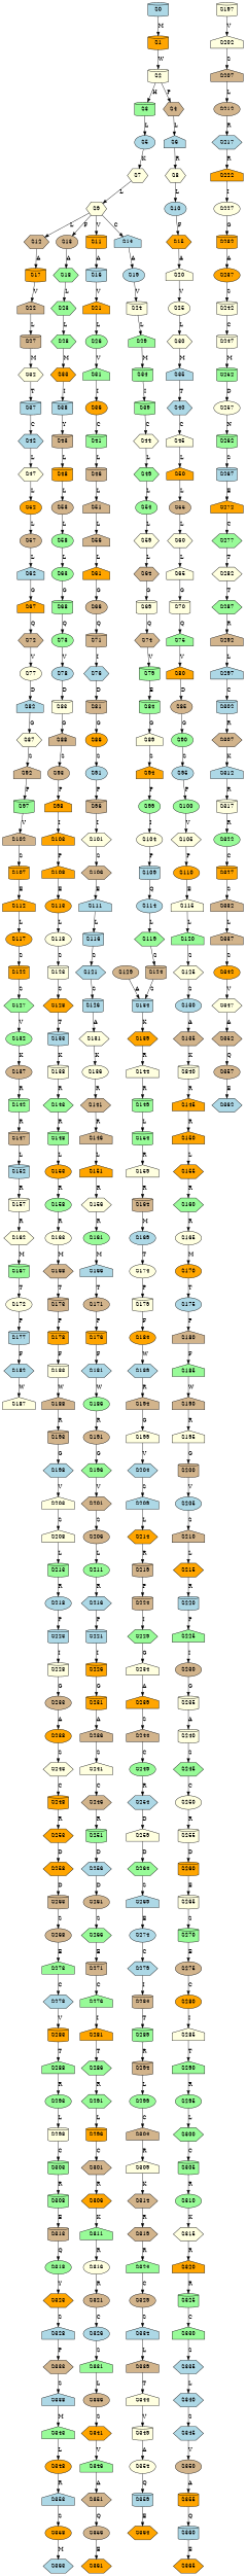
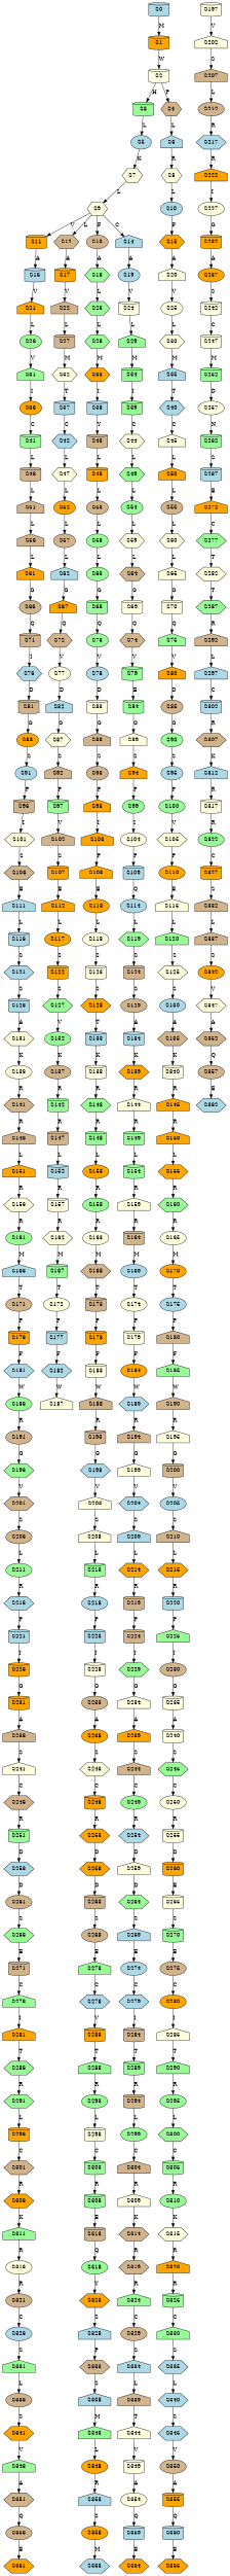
  strict digraph {
    node [fillcolor=tan shape=cylinder style=filled]
    S0 [fillcolor=lightblue]
    S1 [fillcolor=orange]
    S2 [fillcolor=lightyellow]
    S3 [fillcolor=palegreen]
    S4 [shape=hexagon]
    S5 [fillcolor=lightblue shape=ellipse]
    S6 [fillcolor=lightblue shape=house]
    S7 [fillcolor=lightyellow shape=hexagon]
    S8 [fillcolor=lightyellow shape=hexagon]
    S9 [fillcolor=lightyellow shape=hexagon]
    S10 [fillcolor=lightblue shape=ellipse]
    S11 [fillcolor=orange]
    S12 [shape=hexagon]
    S13 [shape=ellipse]
    S14 [fillcolor=lightblue shape=house]
    S15 [fillcolor=orange shape=hexagon]
    S16 [fillcolor=lightblue]
    S17 [fillcolor=orange]
    S18 [fillcolor=palegreen shape=hexagon]
    S19 [fillcolor=lightblue shape=ellipse]
    S20 [fillcolor=lightyellow shape=house]
    S21 [fillcolor=orange shape=house]
    S22 [shape=house]
    S23 [fillcolor=palegreen shape=hexagon]
    S24 [fillcolor=lightyellow]
    S25 [fillcolor=lightyellow shape=ellipse]
    S26 [fillcolor=palegreen shape=ellipse]
    S27
    S28 [fillcolor=palegreen shape=hexagon]
    S29 [fillcolor=palegreen shape=house]
    S30 [fillcolor=lightyellow shape=hexagon]
    S31 [fillcolor=palegreen shape=house]
    S32 [fillcolor=lightyellow shape=hexagon]
    S33 [fillcolor=orange shape=hexagon]
    S34 [fillcolor=palegreen]
    S35 [fillcolor=lightblue shape=house]
    S36 [fillcolor=orange shape=ellipse]
    S37 [fillcolor=lightblue]
    S38 [fillcolor=lightblue]
    S39 [fillcolor=palegreen]
    S40 [fillcolor=lightblue shape=hexagon]
    S41 [fillcolor=palegreen]
    S42 [fillcolor=lightblue shape=hexagon]
    S43
    S44 [fillcolor=lightyellow shape=hexagon]
    S45 [fillcolor=lightyellow shape=house]
    S46
    S47 [fillcolor=lightyellow shape=hexagon]
    S48 [fillcolor=orange]
    S49 [fillcolor=palegreen shape=hexagon]
    S50 [fillcolor=orange shape=house]
    S51 [shape=house]
    S52 [fillcolor=orange shape=ellipse]
    S53 [shape=ellipse]
    S54 [fillcolor=palegreen shape=ellipse]
    S55 [shape=ellipse]
    S56 [shape=house]
    S57 [shape=ellipse]
    S58 [fillcolor=palegreen shape=ellipse]
    S59 [fillcolor=lightyellow shape=hexagon]
    S60 [fillcolor=lightyellow shape=hexagon]
    S61 [fillcolor=orange shape=house]
    S62 [fillcolor=lightblue shape=house]
    S63 [fillcolor=palegreen shape=ellipse]
    S64 [shape=hexagon]
    S65 [fillcolor=lightyellow shape=house]
    S66 [shape=ellipse]
    S67 [fillcolor=orange shape=house]
    S68 [fillcolor=palegreen]
    S69 [fillcolor=lightyellow]
    S70 [fillcolor=lightyellow]
    S71
    S72 [shape=hexagon]
    S73 [fillcolor=palegreen shape=ellipse]
    S74 [shape=hexagon]
    S75 [fillcolor=palegreen shape=house]
    S76 [fillcolor=lightblue shape=hexagon]
    S77 [fillcolor=lightyellow shape=ellipse]
    S78 [fillcolor=lightblue shape=ellipse]
    S79 [fillcolor=palegreen]
    S80 [fillcolor=orange shape=house]
    S81
    S82 [fillcolor=lightblue shape=house]
    S83 [fillcolor=lightyellow]
    S84 [fillcolor=palegreen]
    S85 [shape=ellipse]
    S86 [fillcolor=orange shape=ellipse]
    S87 [fillcolor=lightyellow shape=hexagon]
    S88 [shape=house]
    S89 [fillcolor=lightyellow shape=house]
    S90 [fillcolor=palegreen shape=ellipse]
    S91 [fillcolor=lightblue shape=ellipse]
    S92 [shape=house]
    S93 [shape=ellipse]
    S94 [fillcolor=orange shape=house]
    S95 [fillcolor=lightblue shape=ellipse]
    S96
    S97 [fillcolor=palegreen]
    S98 [fillcolor=orange shape=house]
    S99 [fillcolor=palegreen shape=ellipse]
    S100 [fillcolor=palegreen shape=ellipse]
    S101 [fillcolor=lightyellow shape=hexagon]
    S102 [shape=house]
    S103 [fillcolor=orange shape=house]
    S104 [fillcolor=lightyellow shape=ellipse]
    S105 [fillcolor=lightyellow shape=hexagon]
    S106 [shape=hexagon]
    S107 [fillcolor=orange]
    S108 [fillcolor=orange shape=house]
    S109 [fillcolor=lightblue]
    S110 [fillcolor=orange shape=ellipse]
    S111 [fillcolor=lightblue shape=house]
    S112 [fillcolor=orange shape=house]
    S113 [fillcolor=orange shape=ellipse]
    S114 [fillcolor=lightblue shape=ellipse]
    S115 [fillcolor=lightyellow shape=house]
    S116 [fillcolor=lightblue]
    S117 [fillcolor=orange shape=ellipse]
    S118 [fillcolor=lightyellow shape=ellipse]
    S119 [fillcolor=palegreen shape=hexagon]
    S120 [fillcolor=palegreen shape=house]
    S121 [fillcolor=lightblue shape=hexagon]
    S122 [fillcolor=orange]
    S123 [fillcolor=lightyellow]
    S124
    S125 [fillcolor=lightyellow shape=hexagon]
    S126 [fillcolor=lightblue]
    S127 [fillcolor=palegreen shape=hexagon]
    S128 [fillcolor=orange shape=hexagon]
    S129 [shape=ellipse]
    S130 [fillcolor=lightblue shape=ellipse]
    S131 [fillcolor=lightyellow shape=hexagon]
    S132 [fillcolor=palegreen shape=ellipse]
    S133 [fillcolor=lightblue]
    S134 [fillcolor=lightblue]
    S135 [shape=hexagon]
    S136 [fillcolor=lightyellow shape=ellipse]
    S137 [shape=ellipse]
    S138 [fillcolor=lightyellow]
    S139 [fillcolor=orange shape=hexagon]
    n141 [fillcolor=lightyellow label=S840]
    S141 [shape=hexagon]
    S142 [fillcolor=palegreen]
    S143 [fillcolor=palegreen shape=hexagon]
    S144 [fillcolor=lightyellow shape=house]
    S145 [fillcolor=orange shape=house]
    S146 [shape=house]
    S147
    S148 [fillcolor=palegreen]
    S149 [fillcolor=palegreen]
    S150 [fillcolor=orange shape=house]
    S151 [fillcolor=orange shape=house]
    S152 [fillcolor=lightblue]
    S153 [fillcolor=orange shape=ellipse]
    S154 [fillcolor=palegreen]
    S155 [fillcolor=orange shape=hexagon]
    S156 [fillcolor=lightyellow shape=hexagon]
    S157 [fillcolor=lightyellow]
    S158 [fillcolor=palegreen shape=ellipse]
    S159 [fillcolor=lightyellow shape=house]
    S160 [fillcolor=palegreen shape=hexagon]
    S161 [fillcolor=palegreen shape=ellipse]
    S162 [fillcolor=lightyellow shape=hexagon]
    S163 [fillcolor=lightyellow shape=ellipse]
    S164
    S165 [fillcolor=lightyellow shape=ellipse]
    S166 [fillcolor=lightblue shape=house]
    S167 [fillcolor=palegreen]
    S168 [shape=hexagon]
    S169 [fillcolor=lightblue shape=ellipse]
    S170 [fillcolor=orange shape=ellipse]
    S171 [shape=ellipse]
    S172 [fillcolor=lightyellow shape=ellipse]
    S173
    S174 [fillcolor=lightyellow shape=ellipse]
    S175 [fillcolor=lightblue shape=ellipse]
    S176 [fillcolor=orange]
    S177 [fillcolor=lightblue]
    S178 [fillcolor=orange]
    S179 [fillcolor=lightyellow]
    S180 [shape=house]
    S181 [fillcolor=lightblue shape=hexagon]
    S182 [fillcolor=lightblue shape=hexagon]
    S183 [fillcolor=lightyellow]
    S184 [fillcolor=orange shape=ellipse]
    S185 [fillcolor=palegreen shape=house]
    S186 [fillcolor=palegreen shape=ellipse]
    S187 [fillcolor=lightyellow shape=house]
    S188 [shape=house]
    S189 [fillcolor=lightblue shape=hexagon]
    S190 [shape=house]
    S191 [shape=ellipse]
    S193
    S194 [shape=house]
    S195 [fillcolor=lightyellow shape=house]
    S196 [fillcolor=palegreen shape=hexagon]
    S198 [fillcolor=lightblue shape=hexagon]
    S199 [fillcolor=lightyellow shape=house]
    S200
    S201 [shape=hexagon]
    S197 [fillcolor=lightyellow]
    S202 [fillcolor=lightyellow shape=house]
    S203 [fillcolor=lightyellow shape=house]
    S204 [fillcolor=lightblue shape=hexagon]
    S205 [fillcolor=lightblue shape=ellipse]
    S206 [shape=ellipse]
    S207 [shape=house]
    S208 [fillcolor=lightyellow shape=house]
    S209 [fillcolor=lightblue shape=house]
    S210 [shape=house]
    S211 [fillcolor=palegreen shape=ellipse]
    S212 [shape=ellipse]
    S213 [fillcolor=palegreen]
    S214 [fillcolor=orange shape=hexagon]
    S215 [fillcolor=orange shape=hexagon]
    S216 [fillcolor=lightblue shape=hexagon]
    S217 [fillcolor=lightblue shape=hexagon]
    S218 [fillcolor=lightblue shape=ellipse]
    S219
    S220 [fillcolor=lightblue]
    S221 [fillcolor=lightblue]
    S222 [fillcolor=orange shape=house]
    S223 [fillcolor=lightblue]
    S224
    S225 [fillcolor=palegreen shape=house]
    S226 [fillcolor=orange]
    S227 [fillcolor=lightyellow shape=ellipse]
    S228 [fillcolor=lightyellow]
    S229 [fillcolor=palegreen shape=hexagon]
    S230 [shape=ellipse]
    S231 [fillcolor=orange]
    S232 [fillcolor=orange]
    S233 [shape=ellipse]
    S234 [fillcolor=lightyellow shape=house]
    S235 [fillcolor=lightyellow]
    S236 [shape=house]
    S237 [fillcolor=orange shape=ellipse]
    S238 [fillcolor=orange shape=ellipse]
    S239 [fillcolor=orange shape=house]
    S240 [fillcolor=lightyellow]
    S241 [fillcolor=lightyellow shape=house]
    S242 [fillcolor=lightyellow]
    S243 [fillcolor=lightyellow shape=hexagon]
    S244 [shape=house]
    S245 [fillcolor=palegreen shape=hexagon]
    S246 [shape=hexagon]
    S247 [fillcolor=lightyellow]
    S248 [fillcolor=orange]
    S249 [fillcolor=palegreen shape=ellipse]
    S250 [fillcolor=lightyellow shape=ellipse]
    S251 [fillcolor=palegreen]
    S252 [fillcolor=palegreen]
    S253 [fillcolor=orange shape=hexagon]
    S254 [fillcolor=lightblue shape=hexagon]
    S255 [fillcolor=lightyellow]
    S256 [fillcolor=lightblue shape=hexagon]
    S257 [fillcolor=lightyellow shape=ellipse]
    S258 [fillcolor=orange shape=hexagon]
    S259 [fillcolor=lightyellow shape=house]
    S260 [fillcolor=orange]
    S261 [shape=ellipse]
    S262 [fillcolor=palegreen]
    S263
    S264 [fillcolor=palegreen shape=hexagon]
    S265 [fillcolor=lightyellow]
    S266 [fillcolor=palegreen shape=hexagon]
    S267 [fillcolor=lightblue]
    S268 [shape=ellipse]
    S269 [fillcolor=lightblue shape=house]
    S270 [fillcolor=palegreen]
    S271
    S272 [fillcolor=orange shape=house]
    S273 [fillcolor=palegreen shape=house]
    S274 [fillcolor=lightblue shape=ellipse]
    S275 [shape=ellipse]
    S276 [fillcolor=palegreen shape=house]
    S277 [fillcolor=palegreen shape=hexagon]
    S278 [fillcolor=lightblue shape=hexagon]
    S279 [fillcolor=lightblue shape=hexagon]
    S280 [fillcolor=orange shape=ellipse]
    S281 [fillcolor=orange shape=house]
    S282 [fillcolor=lightyellow shape=hexagon]
    S283 [fillcolor=orange]
    S284
    S285 [fillcolor=lightyellow shape=house]
    S286 [fillcolor=palegreen shape=hexagon]
    S287 [fillcolor=palegreen shape=hexagon]
    S288 [fillcolor=palegreen shape=house]
    S289 [fillcolor=palegreen]
    S290 [fillcolor=palegreen shape=house]
    S291 [fillcolor=palegreen shape=hexagon]
    S292 [shape=house]
    S293 [fillcolor=palegreen shape=ellipse]
    S294
    S295 [fillcolor=palegreen shape=ellipse]
    S296 [fillcolor=orange]
    S297 [fillcolor=lightblue shape=house]
    S298 [fillcolor=lightyellow]
    S299 [fillcolor=palegreen shape=ellipse]
    S300 [fillcolor=palegreen shape=hexagon]
    S301 [shape=hexagon]
    S302 [fillcolor=lightblue]
    S303 [fillcolor=palegreen]
    S304 [shape=house]
    S305 [fillcolor=palegreen]
    S306 [fillcolor=orange shape=hexagon]
    S307 [shape=hexagon]
    S308 [fillcolor=palegreen]
    S309 [fillcolor=lightyellow shape=house]
    S310 [fillcolor=palegreen shape=ellipse]
    S311 [fillcolor=palegreen shape=house]
    S312 [fillcolor=lightblue shape=house]
    S313
    S314 [shape=hexagon]
    S315 [fillcolor=lightyellow shape=hexagon]
    S316 [fillcolor=lightyellow shape=ellipse]
    S317 [fillcolor=lightyellow]
    S318 [fillcolor=palegreen shape=ellipse]
    S319 [shape=hexagon]
    S320 [fillcolor=orange shape=house]
    S321 [shape=ellipse]
    S322 [fillcolor=palegreen shape=ellipse]
    S323 [fillcolor=orange shape=hexagon]
    S324 [fillcolor=palegreen shape=house]
    S325 [fillcolor=palegreen]
    S326 [fillcolor=lightblue shape=ellipse]
    S327 [fillcolor=orange]
    S328 [fillcolor=lightblue shape=house]
    S329 [shape=ellipse]
    S330 [fillcolor=palegreen shape=house]
    S331 [fillcolor=palegreen shape=house]
    S332 [shape=house]
    S333 [shape=hexagon]
    S334 [fillcolor=lightblue shape=house]
    S335 [fillcolor=lightblue shape=hexagon]
    S336 [shape=ellipse]
    S337 [shape=house]
    S338 [fillcolor=lightblue shape=house]
    S339 [shape=house]
    S340 [fillcolor=lightblue shape=hexagon]
    S341 [fillcolor=orange shape=hexagon]
    S342 [fillcolor=orange shape=ellipse]
    S343 [fillcolor=palegreen shape=house]
    S344 [fillcolor=lightyellow shape=house]
    S345 [fillcolor=lightblue shape=hexagon]
    S346 [fillcolor=palegreen shape=house]
    S347 [fillcolor=lightyellow shape=hexagon]
    S348 [fillcolor=orange shape=ellipse]
    S349 [fillcolor=lightyellow]
    S350 [shape=ellipse]
    S351 [shape=hexagon]
    S352 [shape=hexagon]
    S353 [fillcolor=lightblue shape=house]
    S354 [fillcolor=lightyellow shape=ellipse]
    S355 [fillcolor=orange]
    S356 [shape=ellipse]
    S357 [shape=ellipse]
    S358 [fillcolor=orange shape=ellipse]
    S359 [fillcolor=lightblue]
    S360 [fillcolor=lightblue]
    S361 [fillcolor=orange shape=hexagon]
    S362 [fillcolor=lightblue shape=hexagon]
    S363 [fillcolor=lightblue shape=hexagon]
    S364 [fillcolor=orange shape=hexagon]
    S365 [fillcolor=orange shape=hexagon]
    S0 -> S1 [label=M]
    S1 -> S2 [label=W]
    S2 -> S3 [label=H]
    S2 -> S4 [label=P]
    S3 -> S5 [label=L]
    S4 -> S6 [label=L]
    S5 -> S7 [label=K]
    S6 -> S8 [label=R]
    S7 -> S9 [label=L]
    S8 -> S10 [label=L]
    S9 -> S11 [label=V]
    S9 -> S12 [label=L]
    S9 -> S13 [label=F]
    S9 -> S14 [label=C]
    S10 -> S15 [label=F]
    S11 -> S16 [label=A]
    S12 -> S17 [label=A]
    S13 -> S18 [label=A]
    S14 -> S19 [label=A]
    S15 -> S20 [label=A]
    S16 -> S21 [label=V]
    S17 -> S22 [label=V]
    S18 -> S23 [label=L]
    S19 -> S24 [label=V]
    S20 -> S25 [label=V]
    S21 -> S26 [label=L]
    S22 -> S27 [label=L]
    S23 -> S28 [label=L]
    S24 -> S29 [label=L]
    S25 -> S30 [label=L]
    S26 -> S31 [label=V]
    S27 -> S32 [label=M]
    S28 -> S33 [label=M]
    S29 -> S34 [label=M]
    S30 -> S35 [label=M]
    S31 -> S36 [label=I]
    S32 -> S37 [label=T]
    S33 -> S38 [label=I]
    S34 -> S39 [label=I]
    S35 -> S40 [label=T]
    S36 -> S41 [label=C]
    S37 -> S42 [label=C]
    S38 -> S43 [label=Y]
    S39 -> S44 [label=C]
    S40 -> S45 [label=C]
    S41 -> S46 [label=L]
    S42 -> S47 [label=L]
    S43 -> S48 [label=L]
    S44 -> S49 [label=L]
    S45 -> S50 [label=L]
    S46 -> S51 [label=L]
    S47 -> S52 [label=L]
    S48 -> S53 [label=L]
    S49 -> S54 [label=L]
    S50 -> S55 [label=L]
    S51 -> S56 [label=L]
    S52 -> S57 [label=L]
    S53 -> S58 [label=L]
    S54 -> S59 [label=L]
    S55 -> S60 [label=L]
    S56 -> S61 [label=L]
    S57 -> S62 [label=L]
    S58 -> S63 [label=L]
    S59 -> S64 [label=L]
    S60 -> S65 [label=L]
    S61 -> S66 [label=G]
    S62 -> S67 [label=G]
    S63 -> S68 [label=G]
    S64 -> S69 [label=G]
    S65 -> S70 [label=G]
    S66 -> S71 [label=Q]
    S67 -> S72 [label=Q]
    S68 -> S73 [label=Q]
    S69 -> S74 [label=Q]
    S70 -> S75 [label=Q]
    S71 -> S76 [label=I]
    S72 -> S77 [label=V]
    S73 -> S78 [label=V]
    S74 -> S79 [label=V]
    S75 -> S80 [label=V]
    S76 -> S81 [label=D]
    S77 -> S82 [label=D]
    S78 -> S83 [label=D]
    S79 -> S84 [label=E]
    S80 -> S85 [label=D]
    S81 -> S86 [label=G]
    S82 -> S87 [label=G]
    S83 -> S88 [label=G]
    S84 -> S89 [label=G]
    S85 -> S90 [label=G]
    S86 -> S91 [label=S]
    S87 -> S92 [label=S]
    S88 -> S93 [label=S]
    S89 -> S94 [label=S]
    S90 -> S95 [label=S]
    S91 -> S96 [label=P]
    S92 -> S97 [label=P]
    S93 -> S98 [label=P]
    S94 -> S99 [label=P]
    S95 -> S100 [label=P]
    S96 -> S101 [label=I]
    S97 -> S102 [label=V]
    S98 -> S103 [label=I]
    S99 -> S104 [label=I]
    S100 -> S105 [label=V]
    S101 -> S106 [label=S]
    S102 -> S107 [label=S]
    S103 -> S108 [label=P]
    S104 -> S109 [label=P]
    S105 -> S110 [label=P]
    S106 -> S111 [label=E]
    S107 -> S112 [label=E]
    S108 -> S113 [label=E]
    S109 -> S114 [label=Q]
    S110 -> S115 [label=E]
    S111 -> S116 [label=L]
    S112 -> S117 [label=L]
    S113 -> S118 [label=L]
    S114 -> S119 [label=L]
    S115 -> S120 [label=L]
    S116 -> S121 [label=S]
    S117 -> S122 [label=S]
    S118 -> S123 [label=S]
    S119 -> S124 [label=S]
    S120 -> S125 [label=S]
    S121 -> S126 [label=S]
    S122 -> S127 [label=S]
    S123 -> S128 [label=S]
-   S124 -> S134 [label=S]
+   S124 -> S129 [label=S]
    S125 -> S130 [label=S]
    S126 -> S131 [label=A]
    S127 -> S132 [label=V]
    S128 -> S133 [label=T]
    S129 -> S134 [label=A]
    S130 -> S135 [label=A]
    S131 -> S136 [label=K]
    S132 -> S137 [label=K]
    S133 -> S138 [label=K]
    S134 -> S139 [label=K]
    S135 -> n141 [label=K]
    S136 -> S141 [label=R]
    S137 -> S142 [label=R]
    S138 -> S143 [label=R]
    S139 -> S144 [label=R]
    n141 -> S145 [label=R]
    S141 -> S146 [label=R]
    S142 -> S147 [label=R]
    S143 -> S148 [label=R]
    S144 -> S149 [label=R]
    S145 -> S150 [label=R]
    S146 -> S151 [label=L]
    S147 -> S152 [label=L]
    S148 -> S153 [label=L]
    S149 -> S154 [label=L]
    S150 -> S155 [label=L]
    S151 -> S156 [label=R]
    S152 -> S157 [label=R]
    S153 -> S158 [label=R]
    S154 -> S159 [label=R]
    S155 -> S160 [label=R]
    S156 -> S161 [label=R]
    S157 -> S162 [label=R]
    S158 -> S163 [label=R]
    S159 -> S164 [label=R]
    S160 -> S165 [label=R]
    S161 -> S166 [label=M]
    S162 -> S167 [label=M]
    S163 -> S168 [label=M]
    S164 -> S169 [label=M]
    S165 -> S170 [label=M]
    S166 -> S171 [label=T]
    S167 -> S172 [label=T]
    S168 -> S173 [label=T]
    S169 -> S174 [label=T]
    S170 -> S175 [label=T]
    S171 -> S176 [label=P]
    S172 -> S177 [label=P]
    S173 -> S178 [label=P]
    S174 -> S179 [label=P]
    S175 -> S180 [label=P]
    S176 -> S181 [label=F]
    S177 -> S182 [label=F]
    S178 -> S183 [label=F]
    S179 -> S184 [label=F]
    S180 -> S185 [label=F]
    S181 -> S186 [label=W]
    S182 -> S187 [label=W]
    S183 -> S188 [label=W]
    S184 -> S189 [label=W]
    S185 -> S190 [label=W]
    S186 -> S191 [label=R]
    S188 -> S193 [label=R]
    S189 -> S194 [label=R]
    S190 -> S195 [label=R]
    S191 -> S196 [label=G]
    S193 -> S198 [label=G]
    S194 -> S199 [label=G]
    S195 -> S200 [label=G]
    S196 -> S201 [label=V]
    S198 -> S203 [label=V]
    S199 -> S204 [label=V]
    S200 -> S205 [label=V]
    S201 -> S206 [label=S]
    S197 -> S202 [label=V]
    S202 -> S207 [label=S]
    S203 -> S208 [label=S]
    S204 -> S209 [label=S]
    S205 -> S210 [label=S]
    S206 -> S211 [label=L]
    S207 -> S212 [label=L]
    S208 -> S213 [label=L]
    S209 -> S214 [label=L]
    S210 -> S215 [label=L]
    S211 -> S216 [label=R]
    S212 -> S217 [label=R]
    S213 -> S218 [label=R]
    S214 -> S219 [label=R]
    S215 -> S220 [label=R]
    S216 -> S221 [label=P]
    S217 -> S222 [label=R]
    S218 -> S223 [label=P]
    S219 -> S224 [label=P]
    S220 -> S225 [label=P]
    S221 -> S226 [label=I]
    S222 -> S227 [label=I]
    S223 -> S228 [label=I]
    S224 -> S229 [label=I]
    S225 -> S230 [label=I]
    S226 -> S231 [label=G]
    S227 -> S232 [label=G]
    S228 -> S233 [label=G]
    S229 -> S234 [label=G]
    S230 -> S235 [label=G]
    S231 -> S236 [label=A]
    S232 -> S237 [label=A]
    S233 -> S238 [label=A]
    S234 -> S239 [label=A]
    S235 -> S240 [label=A]
    S236 -> S241 [label=S]
    S237 -> S242 [label=S]
    S238 -> S243 [label=S]
    S239 -> S244 [label=S]
    S240 -> S245 [label=S]
    S241 -> S246 [label=C]
    S242 -> S247 [label=C]
    S243 -> S248 [label=C]
    S244 -> S249 [label=C]
    S245 -> S250 [label=C]
    S246 -> S251 [label=R]
    S247 -> S252 [label=M]
    S248 -> S253 [label=R]
    S249 -> S254 [label=R]
    S250 -> S255 [label=R]
    S251 -> S256 [label=D]
    S252 -> S257 [label=D]
    S253 -> S258 [label=D]
    S254 -> S259 [label=D]
    S255 -> S260 [label=D]
    S256 -> S261 [label=D]
    S257 -> S262 [label=N]
    S258 -> S263 [label=D]
    S259 -> S264 [label=D]
    S260 -> S265 [label=E]
    S261 -> S266 [label=S]
    S262 -> S267 [label=S]
    S263 -> S268 [label=S]
    S264 -> S269 [label=S]
    S265 -> S270 [label=S]
    S266 -> S271 [label=E]
    S267 -> S272 [label=E]
    S268 -> S273 [label=E]
    S269 -> S274 [label=E]
    S270 -> S275 [label=E]
    S271 -> S276 [label=C]
    S272 -> S277 [label=C]
    S273 -> S278 [label=C]
    S274 -> S279 [label=C]
    S275 -> S280 [label=C]
    S276 -> S281 [label=I]
    S277 -> S282 [label=T]
    S278 -> S283 [label=V]
    S279 -> S284 [label=I]
    S280 -> S285 [label=I]
    S281 -> S286 [label=T]
    S282 -> S287 [label=T]
    S283 -> S288 [label=T]
    S284 -> S289 [label=T]
    S285 -> S290 [label=T]
    S286 -> S291 [label=R]
    S287 -> S292 [label=R]
    S288 -> S293 [label=R]
    S289 -> S294 [label=R]
    S290 -> S295 [label=R]
    S291 -> S296 [label=L]
    S292 -> S297 [label=L]
    S293 -> S298 [label=L]
    S294 -> S299 [label=L]
    S295 -> S300 [label=L]
    S296 -> S301 [label=C]
    S297 -> S302 [label=C]
    S298 -> S303 [label=C]
    S299 -> S304 [label=C]
    S300 -> S305 [label=C]
    S301 -> S306 [label=R]
    S302 -> S307 [label=R]
    S303 -> S308 [label=R]
    S304 -> S309 [label=R]
    S305 -> S310 [label=R]
    S306 -> S311 [label=K]
    S307 -> S312 [label=K]
    S308 -> S313 [label=E]
    S309 -> S314 [label=K]
    S310 -> S315 [label=K]
    S311 -> S316 [label=R]
    S312 -> S317 [label=R]
    S313 -> S318 [label=Q]
    S314 -> S319 [label=R]
    S315 -> S320 [label=R]
    S316 -> S321 [label=R]
    S317 -> S322 [label=R]
    S318 -> S323 [label=Y]
    S319 -> S324 [label=R]
    S320 -> S325 [label=R]
    S321 -> S326 [label=C]
    S322 -> S327 [label=C]
    S323 -> S328 [label=S]
    S324 -> S329 [label=C]
    S325 -> S330 [label=C]
    S326 -> S331 [label=S]
    S327 -> S332 [label=S]
    S328 -> S333 [label=P]
    S329 -> S334 [label=S]
    S330 -> S335 [label=S]
    S331 -> S336 [label=L]
    S332 -> S337 [label=L]
    S333 -> S338 [label=S]
    S334 -> S339 [label=L]
    S335 -> S340 [label=L]
    S336 -> S341 [label=S]
    S337 -> S342 [label=S]
    S338 -> S343 [label=M]
    S339 -> S344 [label=T]
    S340 -> S345 [label=S]
    S341 -> S346 [label=V]
    S342 -> S347 [label=V]
    S343 -> S348 [label=L]
    S344 -> S349 [label=V]
    S345 -> S350 [label=V]
    S346 -> S351 [label=A]
    S347 -> S352 [label=A]
    S348 -> S353 [label=R]
    S349 -> S354 [label=A]
    S350 -> S355 [label=A]
    S351 -> S356 [label=Q]
    S352 -> S357 [label=Q]
    S353 -> S358 [label=S]
    S354 -> S359 [label=Q]
    S355 -> S360 [label=Q]
    S356 -> S361 [label=E]
    S357 -> S362 [label=E]
    S358 -> S363 [label=M]
    S359 -> S364 [label=E]
    S360 -> S365 [label=E]
  }
